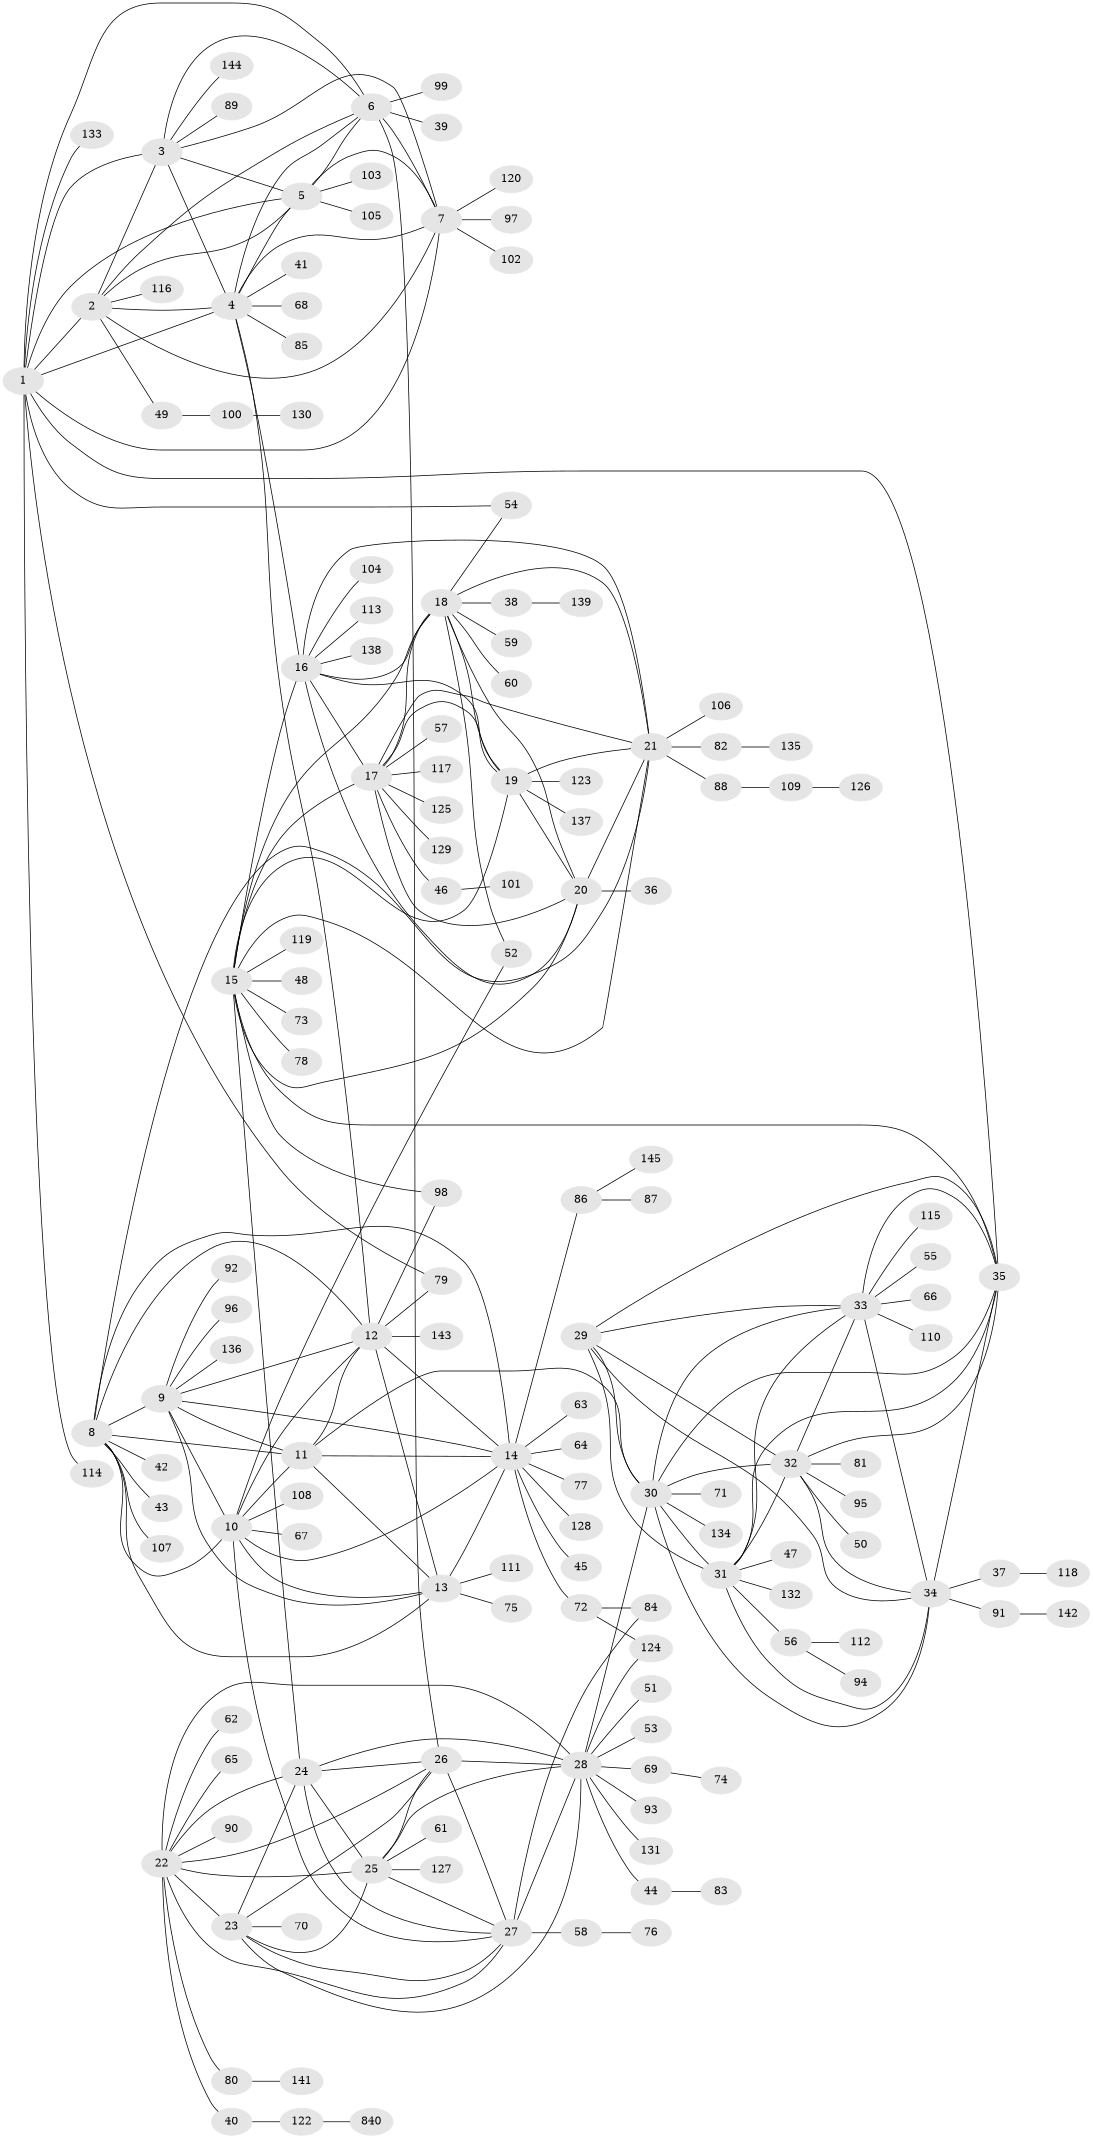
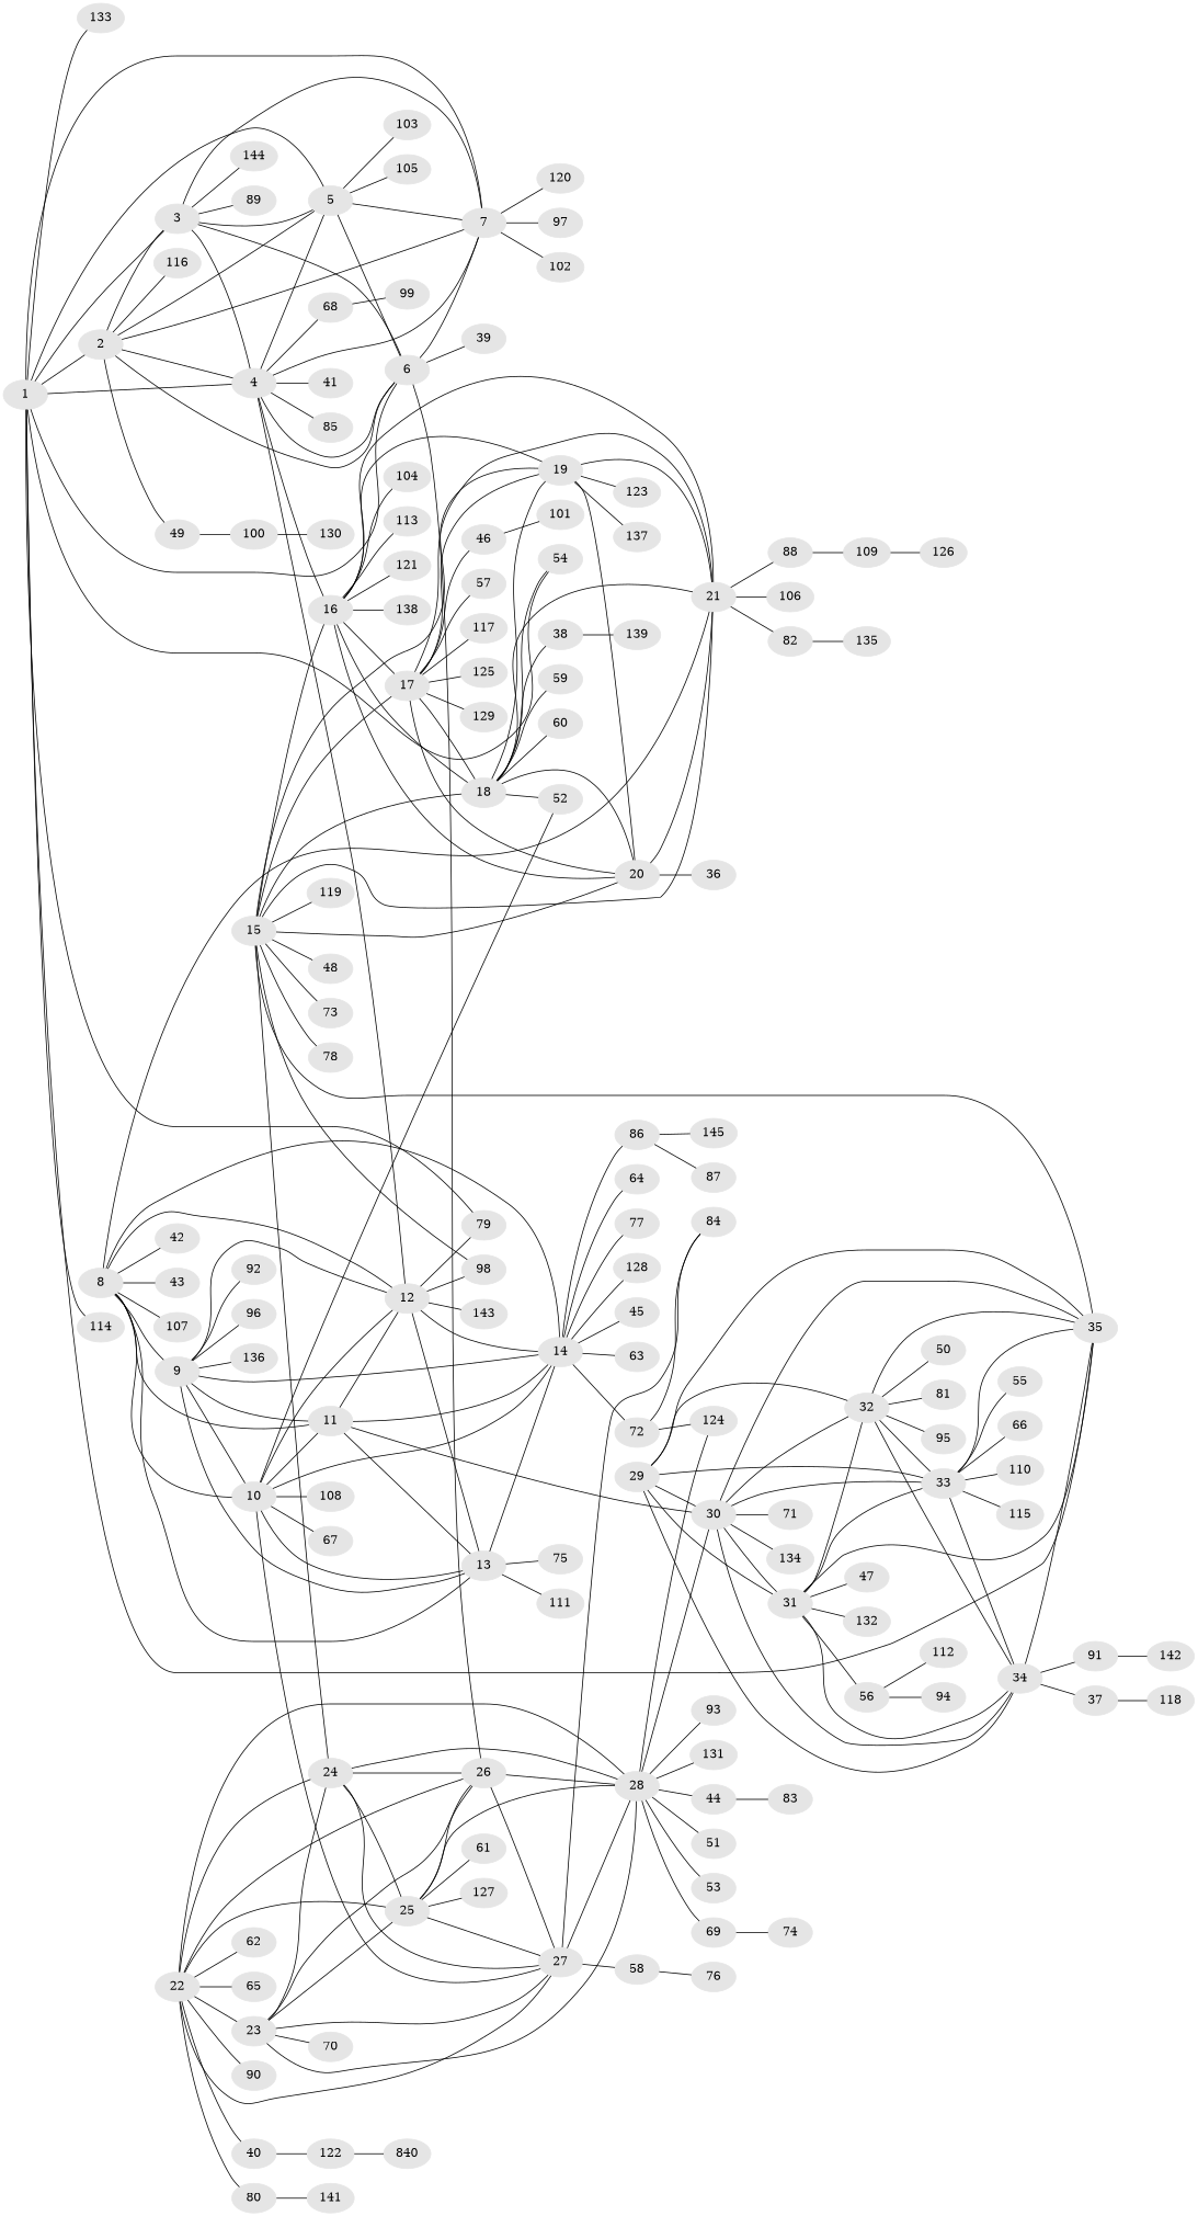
  graph {
    rankdir=LR
    node [color=gray90 style=filled]
    1
    2
    3
    4
    5
    6
    7
    35
    54
    79
    114
    133
    49
    116
    89
    144
    12
    16
    41
    68
    85
    103
    105
    26
    39
    99
    97
    102
    120
    100
    13
    14
    98
    143
    21
    17
    18
    19
    20
    104
    113
+   121
    138
    27
    28
    8
    9
    10
    11
    42
    43
    107
    92
    96
    136
    52
    67
    108
    30
    75
    111
    45
    63
    64
    72
    77
    86
    128
    82
    88
    106
    58
    84
    29
    31
    32
    33
    34
    124
    87
    145
    15
    24
    48
    73
    78
    119
    46
    57
    117
    125
    129
    38
    59
    60
    123
    137
    36
    25
    101
    139
    135
    109
    22
    23
    40
    62
    65
    80
    90
    70
    61
    127
    44
    51
    53
    69
    93
    131
    122
    141
    76
    71
    134
    83
    74
    47
    56
    132
    50
    81
    95
    55
    66
    110
    115
    37
    91
    94
    112
    118
    142
    n143 [label=840]
    130
    126
    1 -- 2
    1 -- 3
    1 -- 4
    1 -- 5
    1 -- 6
    1 -- 7
    1 -- 35
    1 -- 54
    1 -- 79
    1 -- 114
    1 -- 133
    2 -- 3
    2 -- 4
    2 -- 5
    2 -- 6
    2 -- 7
    2 -- 49
    2 -- 116
    3 -- 4
    3 -- 5
    3 -- 6
    3 -- 7
    3 -- 89
    3 -- 144
    4 -- 5
    4 -- 6
    4 -- 7
    4 -- 12
    4 -- 16
    4 -- 41
    4 -- 68
    4 -- 85
    5 -- 6
    5 -- 7
    5 -- 103
    5 -- 105
    6 -- 7
    6 -- 26
    6 -- 39
-   6 -- 99
+   68 -- 99
    7 -- 97
    7 -- 102
    7 -- 120
    49 -- 100
    12 -- 79
    12 -- 13
    12 -- 14
    12 -- 98
    12 -- 143
    16 -- 21
    16 -- 17
    16 -- 18
    16 -- 19
    16 -- 20
    16 -- 104
    16 -- 113
+   16 -- 121
    16 -- 138
    26 -- 27
    26 -- 28
    100 -- 130
    13 -- 14
    13 -- 75
    13 -- 111
    14 -- 45
    14 -- 63
    14 -- 64
    14 -- 72
    14 -- 77
    14 -- 86
    14 -- 128
    21 -- 82
    21 -- 88
    21 -- 106
    17 -- 21
    17 -- 18
    17 -- 19
    17 -- 20
    17 -- 46
    17 -- 57
    17 -- 117
    17 -- 125
    17 -- 129
    18 -- 54
    18 -- 21
    18 -- 19
    18 -- 20
    18 -- 52
    18 -- 38
    18 -- 59
    18 -- 60
    19 -- 21
    19 -- 20
    19 -- 123
    19 -- 137
    20 -- 21
    20 -- 36
    27 -- 28
    27 -- 58
    27 -- 84
    28 -- 30
    28 -- 124
    28 -- 44
    28 -- 51
    28 -- 53
    28 -- 69
    28 -- 93
    28 -- 131
    8 -- 12
    8 -- 13
    8 -- 14
    8 -- 21
    8 -- 9
    8 -- 10
    8 -- 11
    8 -- 42
    8 -- 43
    8 -- 107
    9 -- 12
    9 -- 13
    9 -- 14
    9 -- 10
    9 -- 11
    9 -- 92
    9 -- 96
    9 -- 136
    10 -- 12
    10 -- 13
    10 -- 14
    10 -- 27
    10 -- 11
    10 -- 52
    10 -- 67
    10 -- 108
    11 -- 12
    11 -- 13
    11 -- 14
    11 -- 30
    30 -- 35
    30 -- 31
    30 -- 32
    30 -- 33
    30 -- 34
    30 -- 71
    30 -- 134
    72 -- 84
    72 -- 124
    86 -- 87
    86 -- 145
    82 -- 135
    88 -- 109
    58 -- 76
    29 -- 35
    29 -- 30
    29 -- 31
    29 -- 32
    29 -- 33
    29 -- 34
    31 -- 35
    31 -- 32
    31 -- 33
    31 -- 34
    31 -- 47
    31 -- 56
    31 -- 132
    32 -- 35
    32 -- 33
    32 -- 34
    32 -- 50
    32 -- 81
    32 -- 95
    33 -- 35
    33 -- 34
    33 -- 55
    33 -- 66
    33 -- 110
    33 -- 115
    34 -- 35
    34 -- 37
    34 -- 91
    15 -- 35
    15 -- 16
    15 -- 98
    15 -- 21
    15 -- 17
    15 -- 18
    15 -- 19
    15 -- 20
    15 -- 24
    15 -- 48
    15 -- 73
    15 -- 78
    15 -- 119
    24 -- 26
    24 -- 27
    24 -- 28
    24 -- 25
    46 -- 101
    38 -- 139
    25 -- 26
    25 -- 27
    25 -- 28
    25 -- 61
    25 -- 127
    109 -- 126
    22 -- 26
    22 -- 27
    22 -- 28
    22 -- 24
    22 -- 25
    22 -- 23
    22 -- 40
    22 -- 62
    22 -- 65
    22 -- 80
    22 -- 90
    23 -- 26
    23 -- 27
    23 -- 28
    23 -- 24
    23 -- 25
    23 -- 70
    40 -- 122
    80 -- 141
    44 -- 83
    69 -- 74
    122 -- n143
    56 -- 94
    56 -- 112
    37 -- 118
    91 -- 142
  }
